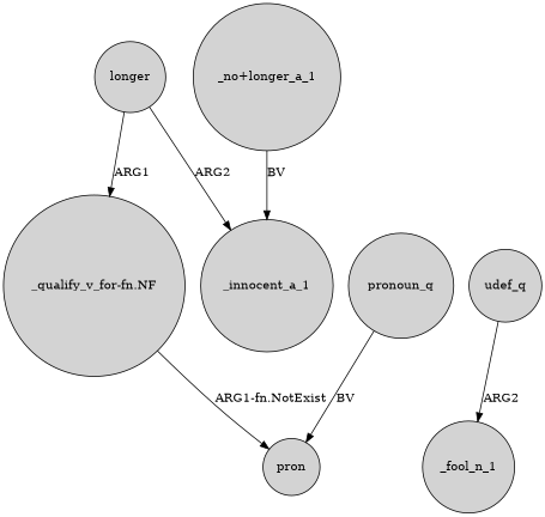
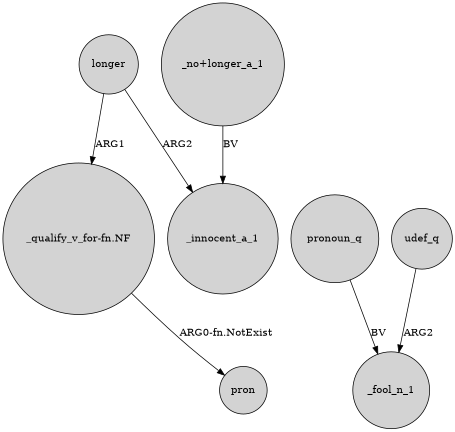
  digraph {
    node [shape=circle style=filled]
    n1 [label=longer]
    "_qualify_v_for-fn.NF"
    _innocent_a_1
    pron
    udef_q
    _fool_n_1
    "_no+longer_a_1"
    pronoun_q
    n1 -> "_qualify_v_for-fn.NF" [label=ARG1]
    n1 -> _innocent_a_1 [label=ARG2]
-   "_qualify_v_for-fn.NF" -> pron [label="ARG1-fn.NotExist"]
+   "_qualify_v_for-fn.NF" -> pron [label="ARG0-fn.NotExist"]
    udef_q -> _fool_n_1 [label=ARG2]
    "_no+longer_a_1" -> _innocent_a_1 [label=BV]
-   pronoun_q -> pron [label=BV]
+   pronoun_q -> _fool_n_1 [label=BV]
  }
